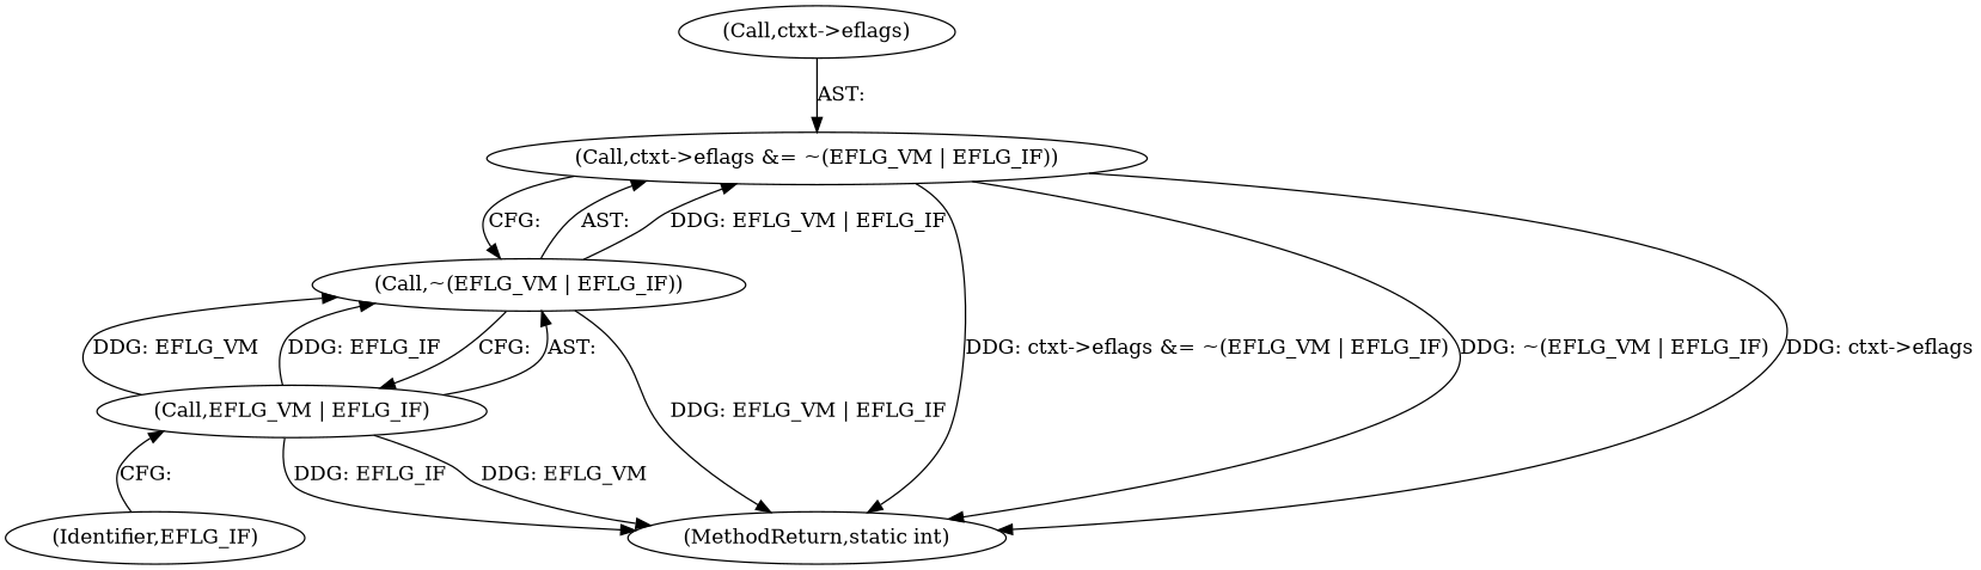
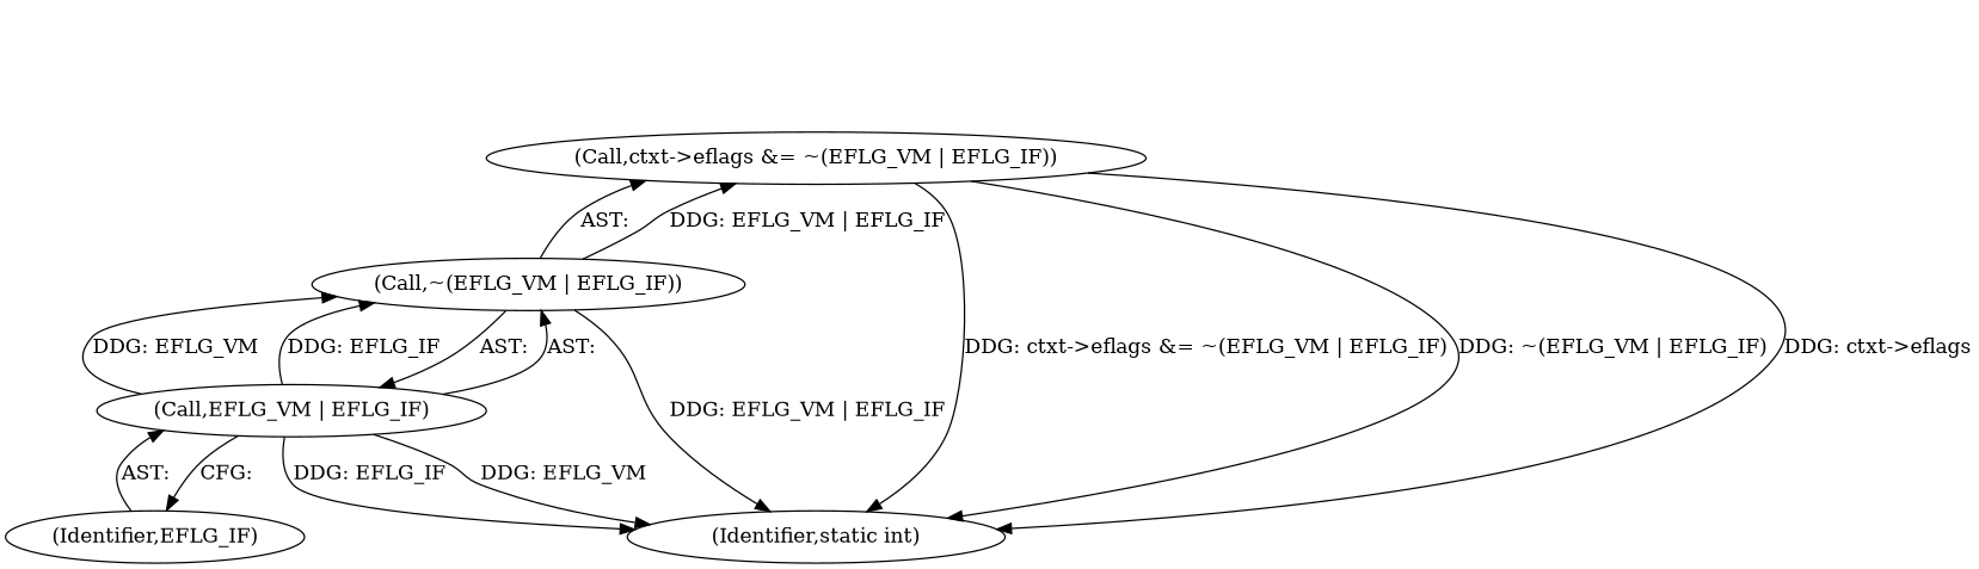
  digraph {
    fontname="DejaVu Serif"
    node [fontname="DejaVu Serif"]
    edge [fontname="DejaVu Serif"]
    n1 [label="(Call,ctxt->eflags &= ~(EFLG_VM | EFLG_IF))"]
    n2 [label="(Call,~(EFLG_VM | EFLG_IF))"]
-   n3 [label="(MethodReturn,static int)"]
+   n3 [label="(Identifier,static int)"]
    n4 [label="(Call,EFLG_VM | EFLG_IF)"]
    n5 [label="(Identifier,EFLG_IF)"]
-   n6 [label="(Call,ctxt->eflags)"]
-   n1 -> n2 [label="CFG: "]
    n1 -> n3 [label="DDG: ctxt->eflags &= ~(EFLG_VM | EFLG_IF)"]
    n1 -> n3 [label="DDG: ~(EFLG_VM | EFLG_IF)"]
    n1 -> n3 [label="DDG: ctxt->eflags"]
    n2 -> n1 [label="AST: "]
    n2 -> n1 [label="DDG: EFLG_VM | EFLG_IF"]
    n2 -> n3 [label="DDG: EFLG_VM | EFLG_IF"]
-   n2 -> n4 [label="CFG: "]
+   n2 -> n4 [label="AST: "]
    n4 -> n2 [label="AST: "]
    n4 -> n2 [label="DDG: EFLG_VM"]
    n4 -> n2 [label="DDG: EFLG_IF"]
    n4 -> n3 [label="DDG: EFLG_IF"]
    n4 -> n3 [label="DDG: EFLG_VM"]
-   n5 -> n4 [label="CFG: "]
-   n6 -> n1 [label="AST: "]
+   n4 -> n5 [label="CFG: "]
+   n5 -> n4 [label="AST: "]
  }
